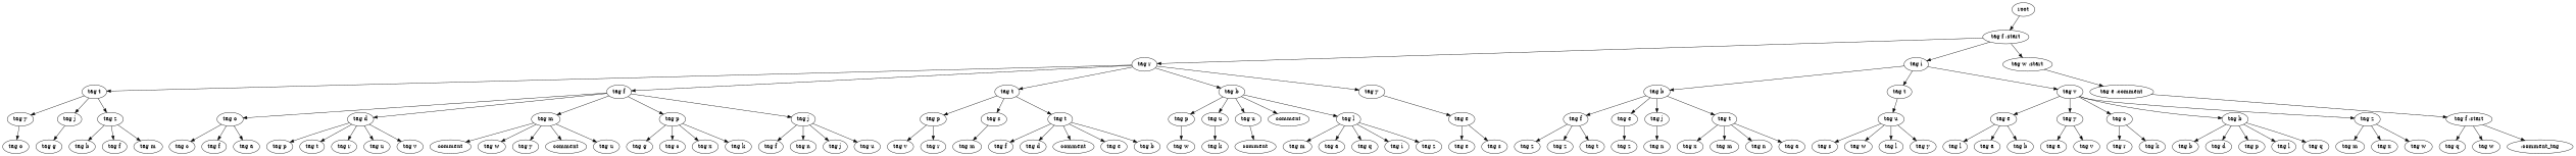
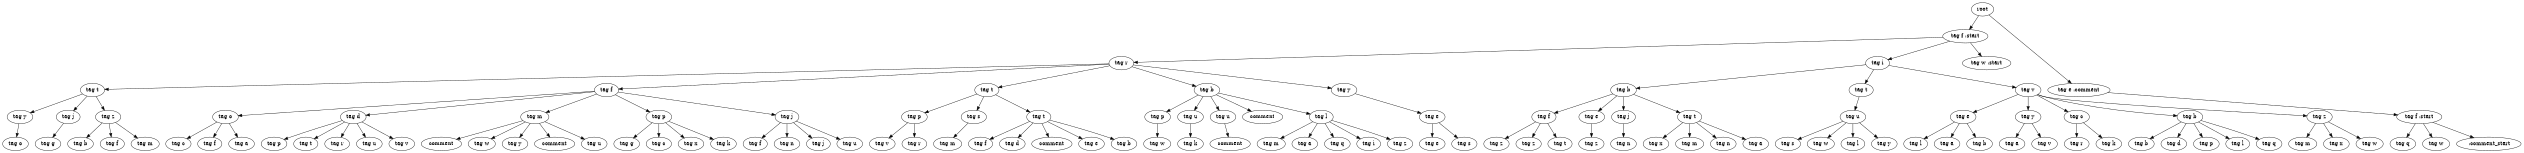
  digraph {
    n1 [label=root]
    n2 [label="tag f :start"]
    n3 [label="tag r"]
    n4 [label="tag i"]
    n5 [label="tag w :start"]
    n6 [label="tag t"]
    n7 [label="tag f"]
    n8 [label="tag t"]
    n9 [label="tag b"]
    n10 [label="tag y"]
    n11 [label="tag b"]
    n12 [label="tag t"]
    n13 [label="tag v"]
    n14 [label="tag e :comment"]
    n15 [label="tag y"]
    n16 [label="tag j"]
    n17 [label="tag z"]
    n18 [label="tag o"]
    n19 [label="tag d"]
    n20 [label="tag m"]
    n21 [label="tag p"]
    n22 [label="tag j"]
    n23 [label="tag p"]
    n24 [label="tag s"]
    n25 [label="tag t"]
    n26 [label="tag p"]
    n27 [label="tag u"]
    n28 [label="tag u"]
    n29 [label=comment]
    n30 [label="tag l"]
    n31 [label="tag e"]
    n32 [label="tag o"]
    n33 [label="tag g"]
    n34 [label="tag b"]
    n35 [label="tag f"]
    n36 [label="tag m"]
    n37 [label="tag c"]
    n38 [label="tag f"]
    n39 [label="tag a"]
    n40 [label="tag p"]
    n41 [label="tag t"]
    n42 [label="tag r"]
    n43 [label="tag u"]
    n44 [label="tag v"]
    n45 [label=comment]
    n46 [label="tag w"]
    n47 [label="tag y"]
    n48 [label=comment]
    n49 [label="tag u"]
    n50 [label="tag g"]
    n51 [label="tag c"]
    n52 [label="tag x"]
    n53 [label="tag k"]
    n54 [label="tag f"]
    n55 [label="tag n"]
    n56 [label="tag j"]
    n57 [label="tag u"]
    n58 [label="tag v"]
    n59 [label="tag r"]
    n60 [label="tag m"]
    n61 [label="tag f"]
    n62 [label="tag d"]
    n63 [label=comment]
    n64 [label="tag e"]
    n65 [label="tag b"]
    n66 [label="tag w"]
    n67 [label="tag k"]
    n68 [label=comment]
    n69 [label="tag m"]
    n70 [label="tag a"]
    n71 [label="tag q"]
    n72 [label="tag i"]
    n73 [label="tag z"]
    n74 [label="tag e"]
    n75 [label="tag s"]
    n76 [label="tag f"]
    n77 [label="tag e"]
    n78 [label="tag j"]
    n79 [label="tag t"]
    n80 [label="tag u"]
    n81 [label="tag e"]
    n82 [label="tag y"]
    n83 [label="tag c"]
    n84 [label="tag b"]
    n85 [label="tag z"]
    n86 [label="tag z"]
    n87 [label="tag z"]
    n88 [label="tag t"]
    n89 [label="tag z"]
    n90 [label="tag n"]
    n91 [label="tag x"]
    n92 [label="tag m"]
    n93 [label="tag n"]
    n94 [label="tag a"]
    n95 [label="tag s"]
    n96 [label="tag w"]
    n97 [label="tag l"]
    n98 [label="tag y"]
    n99 [label="tag l"]
    n100 [label="tag a"]
    n101 [label="tag b"]
    n102 [label="tag a"]
    n103 [label="tag v"]
    n104 [label="tag r"]
    n105 [label="tag k"]
    n106 [label="tag b"]
    n107 [label="tag d"]
    n108 [label="tag p"]
    n109 [label="tag l"]
    n110 [label="tag q"]
    n111 [label="tag m"]
    n112 [label="tag x"]
    n113 [label="tag w"]
    n114 [label="tag f :start"]
    n115 [label="tag q"]
    n116 [label="tag w"]
-   n117 [label=":comment_tag"]
+   n117 [label=" :comment_start"]
    n1 -> n2
    n2 -> n3
    n2 -> n4
    n2 -> n5
    n3 -> n6
    n3 -> n7
    n3 -> n8
    n3 -> n9
    n3 -> n10
    n4 -> n11
    n4 -> n12
    n4 -> n13
-   n5 -> n14
+   n1 -> n14
    n6 -> n15
    n6 -> n16
    n6 -> n17
    n7 -> n18
    n7 -> n19
    n7 -> n20
    n7 -> n21
    n7 -> n22
    n8 -> n23
    n8 -> n24
    n8 -> n25
    n9 -> n26
    n9 -> n27
    n9 -> n28
    n9 -> n29
    n9 -> n30
    n10 -> n31
    n11 -> n76
    n11 -> n77
    n11 -> n78
    n11 -> n79
    n12 -> n80
    n13 -> n81
    n13 -> n82
    n13 -> n83
    n13 -> n84
    n13 -> n85
    n14 -> n114
    n15 -> n32
    n16 -> n33
    n17 -> n34
    n17 -> n35
    n17 -> n36
    n18 -> n37
    n18 -> n38
    n18 -> n39
    n19 -> n40
    n19 -> n41
    n19 -> n42
    n19 -> n43
    n19 -> n44
    n20 -> n45
    n20 -> n46
    n20 -> n47
    n20 -> n48
    n20 -> n49
    n21 -> n50
    n21 -> n51
    n21 -> n52
    n21 -> n53
    n22 -> n54
    n22 -> n55
    n22 -> n56
    n22 -> n57
    n23 -> n58
    n23 -> n59
    n24 -> n60
    n25 -> n61
    n25 -> n62
    n25 -> n63
    n25 -> n64
    n25 -> n65
    n26 -> n66
    n27 -> n67
    n28 -> n68
    n30 -> n69
    n30 -> n70
    n30 -> n71
    n30 -> n72
    n30 -> n73
    n31 -> n74
    n31 -> n75
    n76 -> n86
    n76 -> n87
    n76 -> n88
    n77 -> n89
    n78 -> n90
    n79 -> n91
    n79 -> n92
    n79 -> n93
    n79 -> n94
    n80 -> n95
    n80 -> n96
    n80 -> n97
    n80 -> n98
    n81 -> n99
    n81 -> n100
    n81 -> n101
    n82 -> n102
    n82 -> n103
    n83 -> n104
    n83 -> n105
    n84 -> n106
    n84 -> n107
    n84 -> n108
    n84 -> n109
    n84 -> n110
    n85 -> n111
    n85 -> n112
    n85 -> n113
    n114 -> n115
    n114 -> n116
    n114 -> n117
  }
